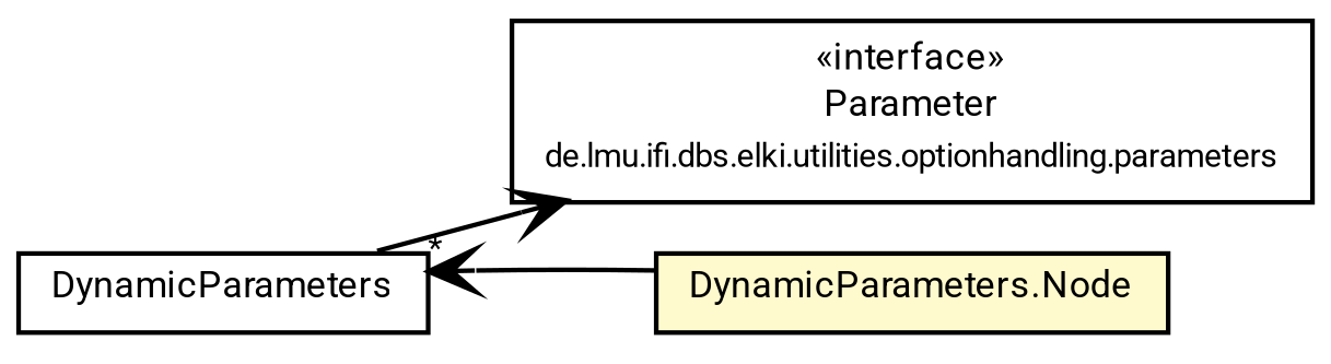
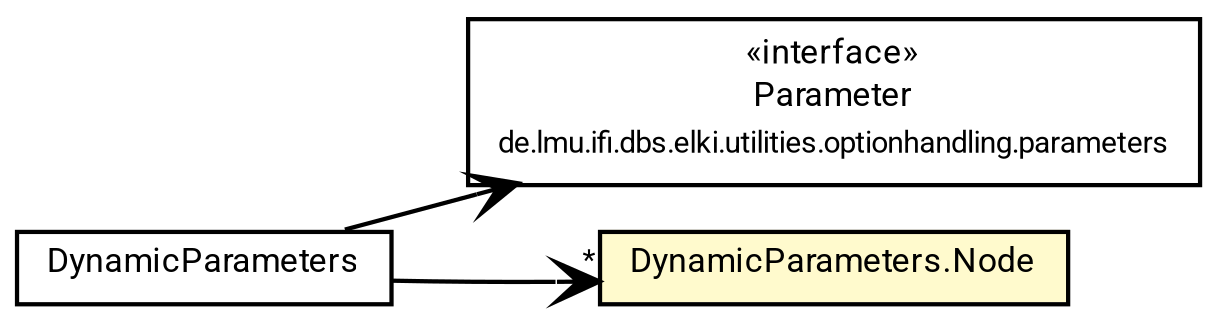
  digraph {
    nodesep=0.15
    rankdir=LR
    ranksep=0.25
    node [fontcolor=black fontname=Roboto fontsize=8 margin=0 shape=plaintext]
    edge [arrowhead=open color=black fontname=Roboto fontsize=7 labelfontname=Roboto labelfontsize=7 weight=1]
    n1 [height=0 label=<<table title="de.lmu.ifi.dbs.elki.utilities.optionhandling.parameters.Parameter" border="0" cellborder="1" cellspacing="0" cellpadding="2" href="../../utilities/optionhandling/parameters/Parameter.html" target="_parent"> 		<tr><td><table border="0" cellspacing="0" cellpadding="1"> 		<tr><td align="center" balign="center"> &#171;interface&#187; </td></tr> 		<tr><td align="center" balign="center"> <font face="Roboto">Parameter</font> </td></tr> 		<tr><td align="center" balign="center"> <font face="Roboto" point-size="7.0">de.lmu.ifi.dbs.elki.utilities.optionhandling.parameters</font> </td></tr> 		</table></td></tr> 		</table>> width=0]
    n2 [height=0 label=<<table title="de.lmu.ifi.dbs.elki.gui.util.DynamicParameters" border="0" cellborder="1" cellspacing="0" cellpadding="2" href="DynamicParameters.html" target="_parent"> 		<tr><td><table border="0" cellspacing="0" cellpadding="1"> 		<tr><td align="center" balign="center"> <font face="Roboto">DynamicParameters</font> </td></tr> 		</table></td></tr> 		</table>> width=0]
    n3 [height=0 label=<<table title="de.lmu.ifi.dbs.elki.gui.util.DynamicParameters.Node" border="0" cellborder="1" cellspacing="0" cellpadding="2" bgcolor="lemonChiffon" href="DynamicParameters.Node.html" target="_parent"> 		<tr><td><table border="0" cellspacing="0" cellpadding="1"> 		<tr><td align="center" balign="center"> <font face="Roboto">DynamicParameters.Node</font> </td></tr> 		</table></td></tr> 		</table>> width=0]
    n2 -> n1
-   n3 -> n2 [headlabel="*"]
+   n2 -> n3 [headlabel="*"]
  }
